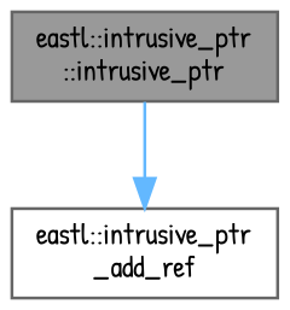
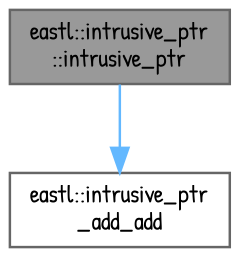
  digraph {
    rankdir=TB
    fontname="Patrick Hand"
    node [fontname="Patrick Hand" fontsize=10 shape=box style=filled]
    n1 [color=gray40 fillcolor=grey60 fontcolor=black height=0.2 label="eastl::intrusive_ptr\l::intrusive_ptr" width=0.4]
-   n2 [color=grey40 fillcolor=white height=0.2 label="eastl::intrusive_ptr\l_add_ref" width=0.4]
+   n2 [color=grey40 fillcolor=white height=0.2 label="eastl::intrusive_ptr\l_add_add" width=0.4]
    n1 -> n2 [color=steelblue1 fontname="Patrick Hand" fontsize=10 labelfontname=Helvetica labelfontsize=10 style=solid]
  }
